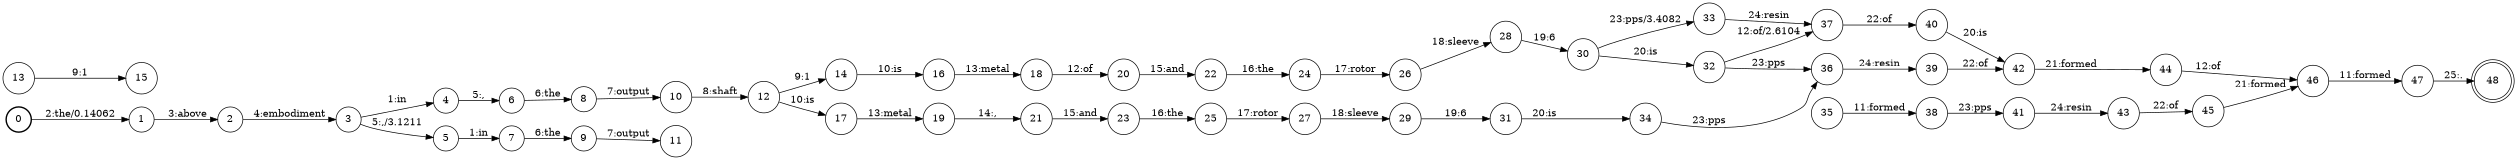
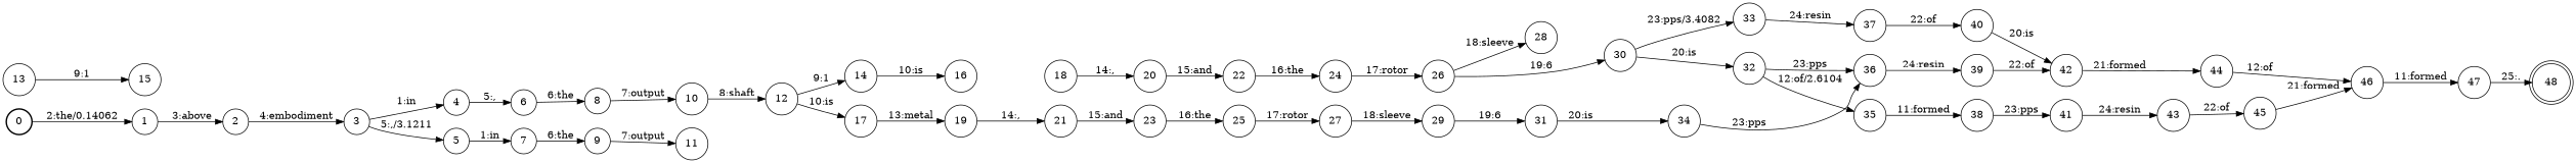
  digraph {
    nodesep=0.25
    rankdir=LR
    ranksep=0.4
    node [fontsize=14 shape=circle style=solid]
    edge [fontsize=14]
    n1 [label=0 style=bold]
    n2 [label=1]
    n3 [label=2]
    n4 [label=3]
    n5 [label=4]
    n6 [label=5]
    n7 [label=6]
    n8 [label=7]
    n9 [label=8]
    n10 [label=9]
    n11 [label=10]
    n12 [label=11]
    n13 [label=12]
    n14 [label=14]
    n15 [label=17]
    n16 [label=13]
    n17 [label=15]
    n18 [label=16]
    n19 [label=18]
    n20 [label=19]
    n21 [label=20]
    n22 [label=21]
    n23 [label=22]
    n24 [label=23]
    n25 [label=24]
    n26 [label=25]
    n27 [label=26]
    n28 [label=27]
    n29 [label=28]
    n30 [label=29]
    n31 [label=30]
    n32 [label=31]
    n33 [label=32]
    n34 [label=33]
    n35 [label=34]
    n36 [label=35]
    n37 [label=36]
    n38 [label=37]
    n39 [label=38]
    n40 [label=39]
    n41 [label=40]
    n42 [label=41]
    n43 [label=42]
    n44 [label=43]
    n45 [label=44]
    n46 [label=45]
    n47 [label=46]
    n48 [label=47]
    n49 [label=48 shape=doublecircle]
    n1 -> n2 [label="2:the/0.14062"]
    n2 -> n3 [label="3:above"]
    n3 -> n4 [label="4:embodiment"]
    n4 -> n5 [label="1:in"]
    n4 -> n6 [label="5:,/3.1211"]
    n5 -> n7 [label="5:,"]
    n6 -> n8 [label="1:in"]
    n7 -> n9 [label="6:the"]
    n8 -> n10 [label="6:the"]
    n9 -> n11 [label="7:output"]
    n10 -> n12 [label="7:output"]
    n11 -> n13 [label="8:shaft"]
    n13 -> n14 [label="9:1"]
    n13 -> n15 [label="10:is"]
    n14 -> n18 [label="10:is"]
    n15 -> n20 [label="13:metal"]
    n16 -> n17 [label="9:1"]
-   n18 -> n19 [label="13:metal"]
-   n19 -> n21 [label="12:of"]
+   n19 -> n21 [label="14:,"]
    n20 -> n22 [label="14:,"]
    n21 -> n23 [label="15:and"]
    n22 -> n24 [label="15:and"]
    n23 -> n25 [label="16:the"]
    n24 -> n26 [label="16:the"]
    n25 -> n27 [label="17:rotor"]
    n26 -> n28 [label="17:rotor"]
    n27 -> n29 [label="18:sleeve"]
    n28 -> n30 [label="18:sleeve"]
-   n29 -> n31 [label="19:6"]
+   n27 -> n31 [label="19:6"]
    n30 -> n32 [label="19:6"]
    n31 -> n33 [label="20:is"]
    n31 -> n34 [label="23:pps/3.4082"]
    n32 -> n35 [label="20:is"]
-   n33 -> n38 [label="12:of/2.6104"]
+   n33 -> n36 [label="12:of/2.6104"]
    n33 -> n37 [label="23:pps"]
    n34 -> n38 [label="24:resin"]
    n35 -> n37 [label="23:pps"]
    n36 -> n39 [label="11:formed"]
    n37 -> n40 [label="24:resin"]
    n38 -> n41 [label="22:of"]
    n39 -> n42 [label="23:pps"]
    n40 -> n43 [label="22:of"]
    n41 -> n43 [label="20:is"]
    n42 -> n44 [label="24:resin"]
    n43 -> n45 [label="21:formed"]
    n44 -> n46 [label="22:of"]
    n45 -> n47 [label="12:of"]
    n46 -> n47 [label="21:formed"]
    n47 -> n48 [label="11:formed"]
    n48 -> n49 [label="25:."]
  }
